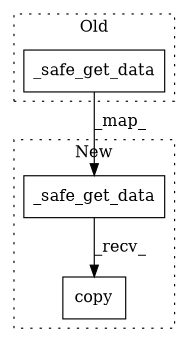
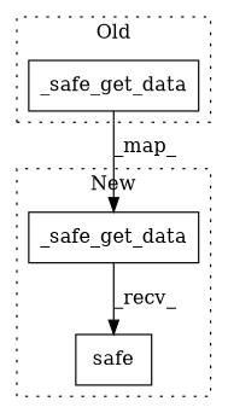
  digraph {
    node [a=32 l="15,1" s="1329,1353" shape=box]
    n1 [label=_safe_get_data]
-   n2 [l=6 label=copy s=1355]
+   n2 [l=6 label=safe s=1355]
    n3 [label=_safe_get_data]
    subgraph cluster_1 {
      label=New
      style=dotted
      n1
      n2
    }
    subgraph cluster_2 {
      label=Old
      style=dotted
      n3
    }
    n1 -> n2 [label=_recv_]
    n3 -> n1 [label=_map_]
  }
